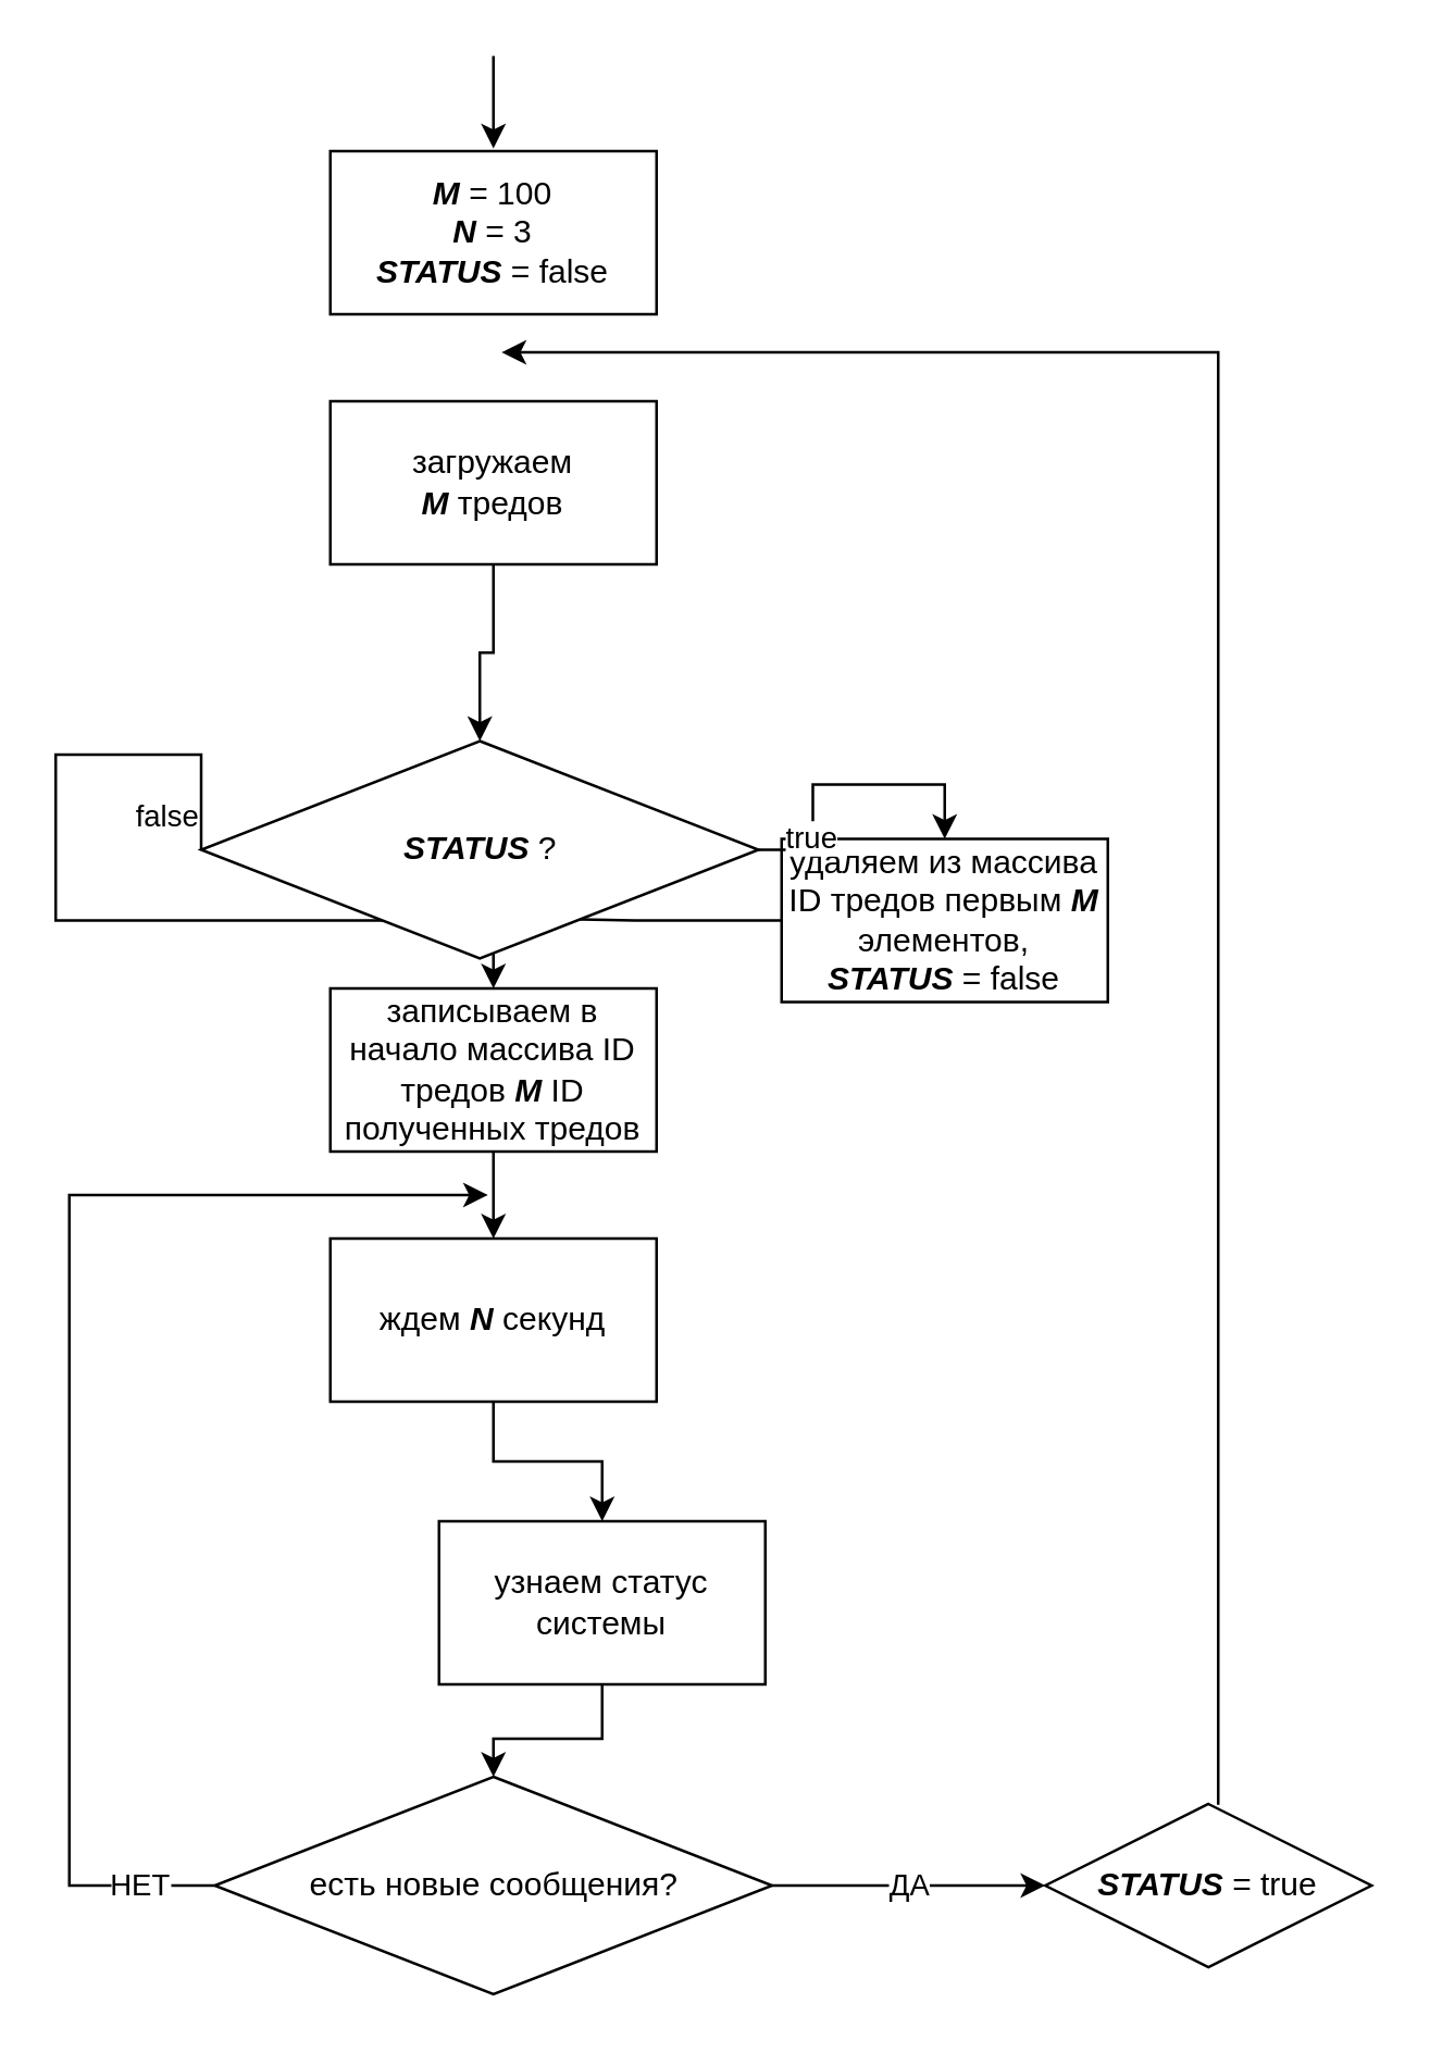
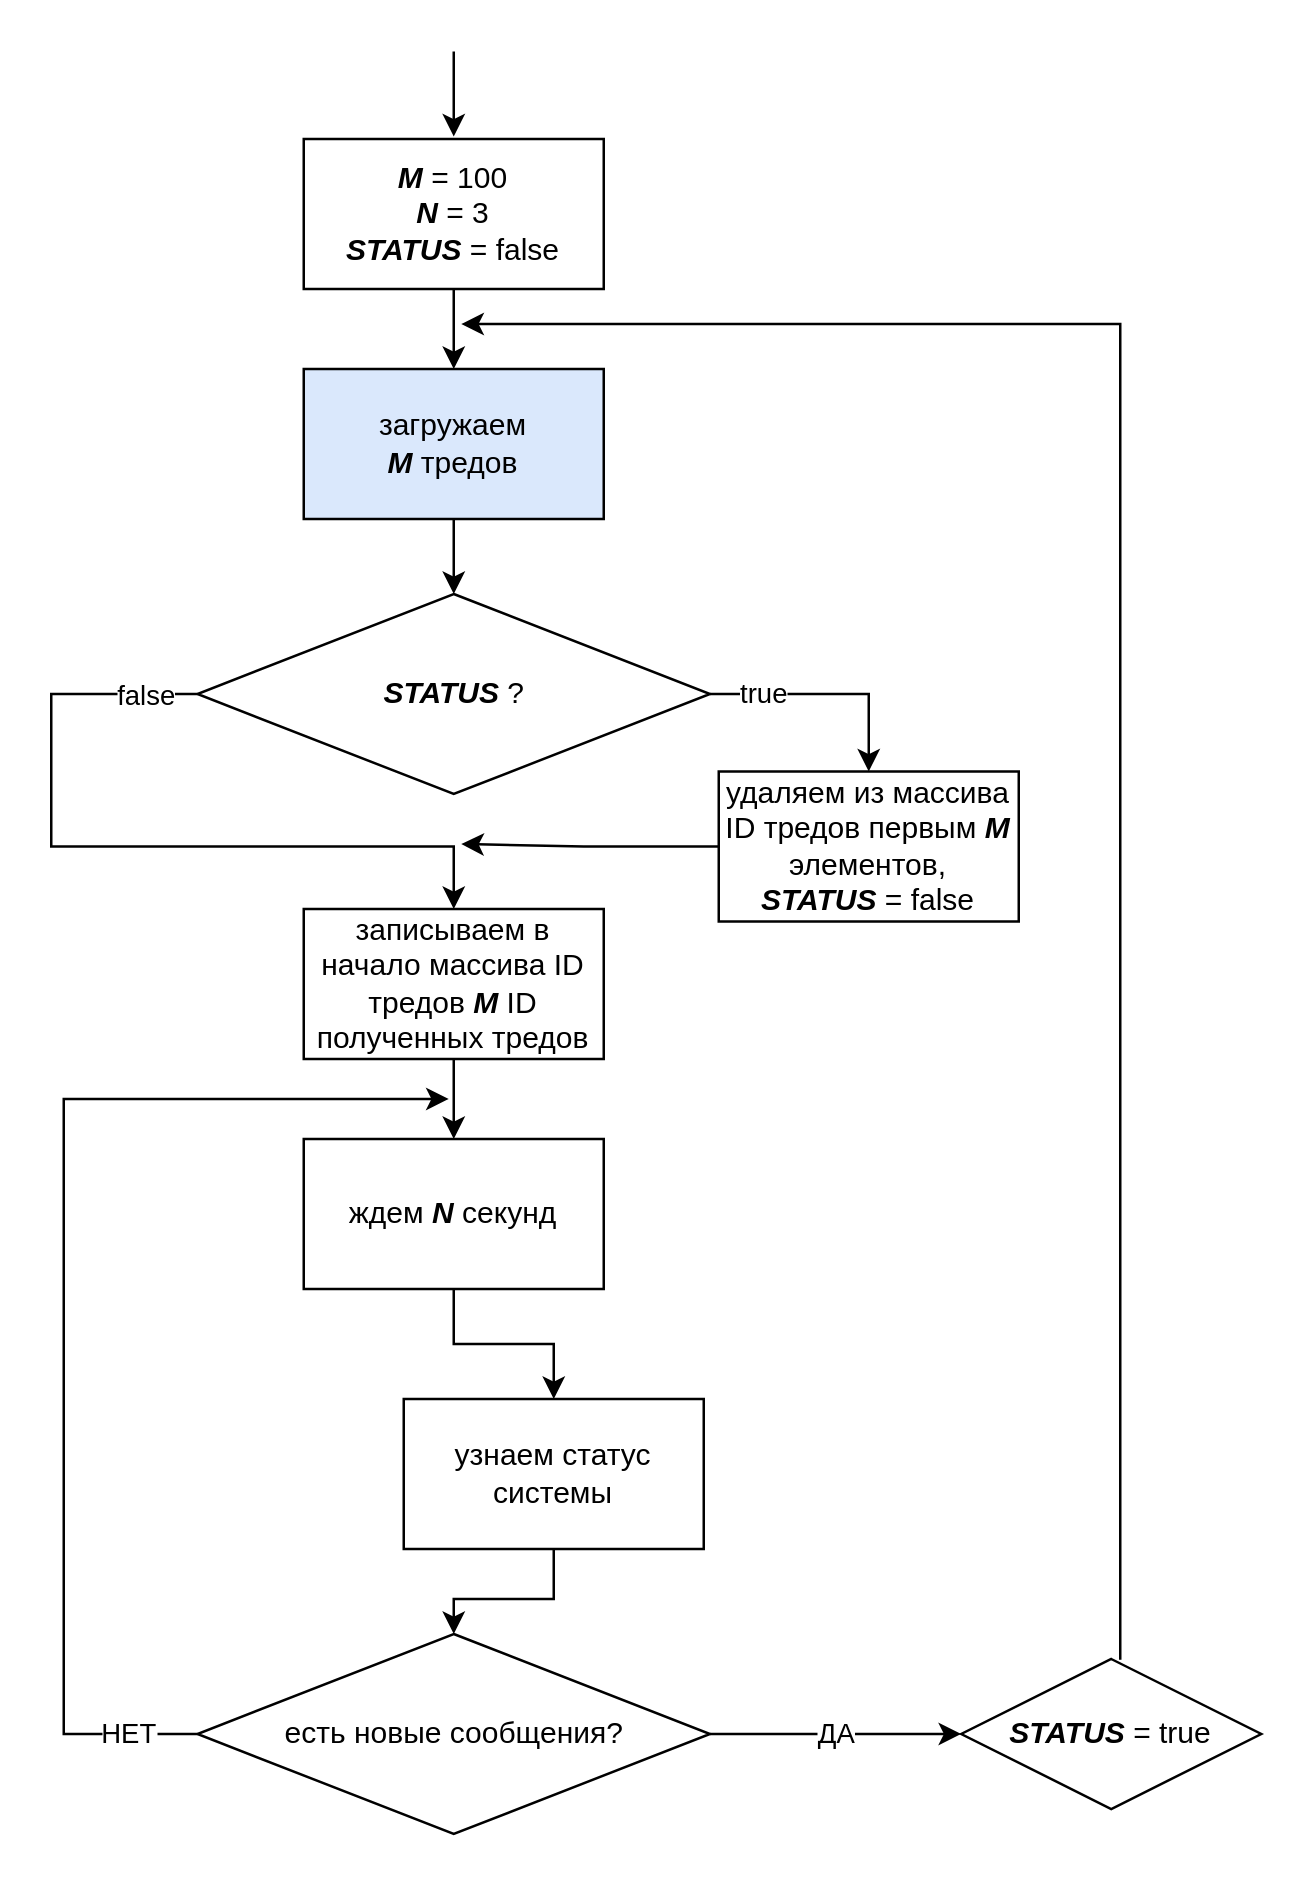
  <mxCell id="0" />
  <mxCell id="1" parent="0" />
  <mxCell id="2" style="edgeStyle=orthogonalEdgeStyle;rounded=0;orthogonalLoop=1;jettySize=auto;html=1;entryX=0.5;entryY=0;entryDx=0;entryDy=0;" edge="1" parent="1" source="3" target="22"><mxGeometry relative="1" as="geometry" /></mxCell>
- <mxCell id="3" value="загружаем&lt;br&gt;&lt;b&gt;&lt;i&gt;M&lt;/i&gt;&lt;/b&gt; тредов" style="rounded=0;whiteSpace=wrap;html=1;" vertex="1" parent="1"><mxGeometry x="121" y="147" width="120" height="60" as="geometry" /></mxCell>
+ <mxCell id="3" value="загружаем&lt;br&gt;&lt;b&gt;&lt;i&gt;M&lt;/i&gt;&lt;/b&gt; тредов" style="rounded=0;whiteSpace=wrap;html=1;fillColor=#dae8fc;" vertex="1" parent="1"><mxGeometry x="121" y="147" width="120" height="60" as="geometry" /></mxCell>
  <mxCell id="4" style="edgeStyle=orthogonalEdgeStyle;rounded=0;orthogonalLoop=1;jettySize=auto;html=1;entryX=0.5;entryY=0;entryDx=0;entryDy=0;" edge="1" parent="1" source="5" target="10"><mxGeometry relative="1" as="geometry" /></mxCell>
  <mxCell id="5" value="ждем &lt;b&gt;&lt;i&gt;N&lt;/i&gt;&lt;/b&gt; секунд" style="rounded=0;whiteSpace=wrap;html=1;" vertex="1" parent="1"><mxGeometry x="121" y="455" width="120" height="60" as="geometry" /></mxCell>
  <mxCell id="6" value="НЕТ" style="edgeStyle=orthogonalEdgeStyle;rounded=0;orthogonalLoop=1;jettySize=auto;html=1;" edge="1" parent="1" source="8"><mxGeometry x="-0.88" relative="1" as="geometry"><mxPoint x="179" y="439" as="targetPoint" /><Array as="points"><mxPoint x="25" y="693" /><mxPoint x="25" y="439" /></Array><mxPoint as="offset" /></mxGeometry></mxCell>
  <mxCell id="7" value="ДА" style="edgeStyle=orthogonalEdgeStyle;rounded=0;orthogonalLoop=1;jettySize=auto;html=1;entryX=0;entryY=0.5;entryDx=0;entryDy=0;" edge="1" parent="1" source="8" target="24"><mxGeometry relative="1" as="geometry" /></mxCell>
  <mxCell id="8" value="есть новые сообщения?" style="rhombus;whiteSpace=wrap;html=1;" vertex="1" parent="1"><mxGeometry x="78.5" y="653" width="205" height="80" as="geometry" /></mxCell>
  <mxCell id="9" style="edgeStyle=orthogonalEdgeStyle;rounded=0;orthogonalLoop=1;jettySize=auto;html=1;exitX=0.5;exitY=1;exitDx=0;exitDy=0;entryX=0.5;entryY=0;entryDx=0;entryDy=0;" edge="1" parent="1" source="10" target="8"><mxGeometry relative="1" as="geometry" /></mxCell>
  <mxCell id="10" value="узнаем статус системы" style="rounded=0;whiteSpace=wrap;html=1;" vertex="1" parent="1"><mxGeometry x="161" y="559" width="120" height="60" as="geometry" /></mxCell>
  <mxCell id="11" style="edgeStyle=orthogonalEdgeStyle;rounded=0;orthogonalLoop=1;jettySize=auto;html=1;exitX=0;exitY=0.5;exitDx=0;exitDy=0;" edge="1" parent="1" source="12"><mxGeometry relative="1" as="geometry"><mxPoint x="184" y="337" as="targetPoint" /><Array as="points"><mxPoint x="233" y="338" /><mxPoint x="233" y="338" /></Array></mxGeometry></mxCell>
  <mxCell id="12" value="удаляем из массива ID тредов первым &lt;b&gt;&lt;i&gt;M&lt;/i&gt;&lt;/b&gt; элементов,&lt;br&gt;&lt;b&gt;&lt;i&gt;STATUS&lt;/i&gt;&lt;/b&gt; = false" style="rounded=0;whiteSpace=wrap;html=1;" vertex="1" parent="1"><mxGeometry x="287" y="308" width="120" height="60" as="geometry" /></mxCell>
+ <mxCell id="13" style="edgeStyle=orthogonalEdgeStyle;rounded=0;orthogonalLoop=1;jettySize=auto;html=1;entryX=0.5;entryY=0;entryDx=0;entryDy=0;" edge="1" parent="1" source="14" target="3"><mxGeometry relative="1" as="geometry" /></mxCell>
  <mxCell id="14" value="&lt;b&gt;&lt;i&gt;M&lt;/i&gt;&lt;/b&gt; = 100&lt;br&gt;&lt;b&gt;&lt;i&gt;N&lt;/i&gt;&lt;/b&gt; = 3&lt;br&gt;&lt;b&gt;&lt;i&gt;STATUS&lt;/i&gt;&lt;/b&gt; = false" style="rounded=0;whiteSpace=wrap;html=1;" vertex="1" parent="1"><mxGeometry x="121" y="55" width="120" height="60" as="geometry" /></mxCell>
  <mxCell id="15" style="edgeStyle=orthogonalEdgeStyle;rounded=0;orthogonalLoop=1;jettySize=auto;html=1;exitX=0.5;exitY=1;exitDx=0;exitDy=0;entryX=0.5;entryY=0;entryDx=0;entryDy=0;" edge="1" parent="1" source="16" target="5"><mxGeometry relative="1" as="geometry" /></mxCell>
  <mxCell id="16" value="записываем в начало массива ID тредов&amp;nbsp;&lt;b&gt;&lt;i&gt;M&lt;/i&gt;&lt;/b&gt; ID полученных тредов" style="rounded=0;whiteSpace=wrap;html=1;" vertex="1" parent="1"><mxGeometry x="121" y="363" width="120" height="60" as="geometry" /></mxCell>
  <mxCell id="17" value="" style="endArrow=classic;html=1;rounded=0;" edge="1" parent="1"><mxGeometry width="50" height="50" relative="1" as="geometry"><mxPoint x="181" y="20" as="sourcePoint" /><mxPoint x="181" y="54" as="targetPoint" /></mxGeometry></mxCell>
  <mxCell id="18" style="edgeStyle=orthogonalEdgeStyle;rounded=0;orthogonalLoop=1;jettySize=auto;html=1;entryX=0.5;entryY=0;entryDx=0;entryDy=0;exitX=1;exitY=0.5;exitDx=0;exitDy=0;" edge="1" parent="1" source="22" target="12"><mxGeometry relative="1" as="geometry" /></mxCell>
  <mxCell id="19" value="true" style="edgeLabel;html=1;align=center;verticalAlign=middle;resizable=0;points=[];" vertex="1" connectable="0" parent="18"><mxGeometry x="-0.551" y="1" relative="1" as="geometry"><mxPoint as="offset" /></mxGeometry></mxCell>
  <mxCell id="20" style="edgeStyle=orthogonalEdgeStyle;rounded=0;orthogonalLoop=1;jettySize=auto;html=1;exitX=0;exitY=0.5;exitDx=0;exitDy=0;entryX=0.5;entryY=0;entryDx=0;entryDy=0;" edge="1" parent="1" source="22" target="16"><mxGeometry relative="1" as="geometry"><Array as="points"><mxPoint x="20" y="277" /><mxPoint x="20" y="338" /><mxPoint x="181" y="338" /></Array></mxGeometry></mxCell>
  <mxCell id="21" value="false" style="edgeLabel;html=1;align=center;verticalAlign=middle;resizable=0;points=[];" vertex="1" connectable="0" parent="20"><mxGeometry x="-0.933" y="2" relative="1" as="geometry"><mxPoint x="-11" y="-2" as="offset" /></mxGeometry></mxCell>
- <mxCell id="22" value="&lt;b style=&quot;font-style: italic;&quot;&gt;STATUS&amp;nbsp;&lt;/b&gt;?" style="rhombus;whiteSpace=wrap;html=1;" vertex="1" parent="1"><mxGeometry x="73.5" y="272" width="205" height="80" as="geometry" /></mxCell>
+ <mxCell id="22" value="&lt;b style=&quot;font-style: italic;&quot;&gt;STATUS&amp;nbsp;&lt;/b&gt;?" style="rhombus;whiteSpace=wrap;html=1;" vertex="1" parent="1"><mxGeometry x="78.5" y="237" width="205" height="80" as="geometry" /></mxCell>
  <mxCell id="23" style="edgeStyle=orthogonalEdgeStyle;rounded=0;orthogonalLoop=1;jettySize=auto;html=1;exitX=0.53;exitY=0.005;exitDx=0;exitDy=0;exitPerimeter=0;" edge="1" parent="1" source="24"><mxGeometry relative="1" as="geometry"><mxPoint x="184" y="129" as="targetPoint" /><Array as="points"><mxPoint x="448" y="129" /><mxPoint x="195" y="129" /></Array></mxGeometry></mxCell>
  <mxCell id="24" value="&lt;b&gt;&lt;i&gt;STATUS&lt;/i&gt;&lt;/b&gt; = true" style="rhombus;whiteSpace=wrap;html=1;" vertex="1" parent="1"><mxGeometry x="384" y="663" width="120" height="60" as="geometry" /></mxCell>
